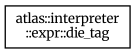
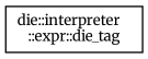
  digraph {
    rankdir=TB
    fontname=Merriweather
-   n1 [color=black fillcolor=white fontname=Merriweather fontsize=10 height=0.2 label="atlas::interpreter\l::expr::die_tag" shape=record style=filled width=0.4]
+   n1 [color=black fillcolor=white fontname=Merriweather fontsize=10 height=0.2 label="die::interpreter\l::expr::die_tag" shape=record style=filled width=0.4]
  }
